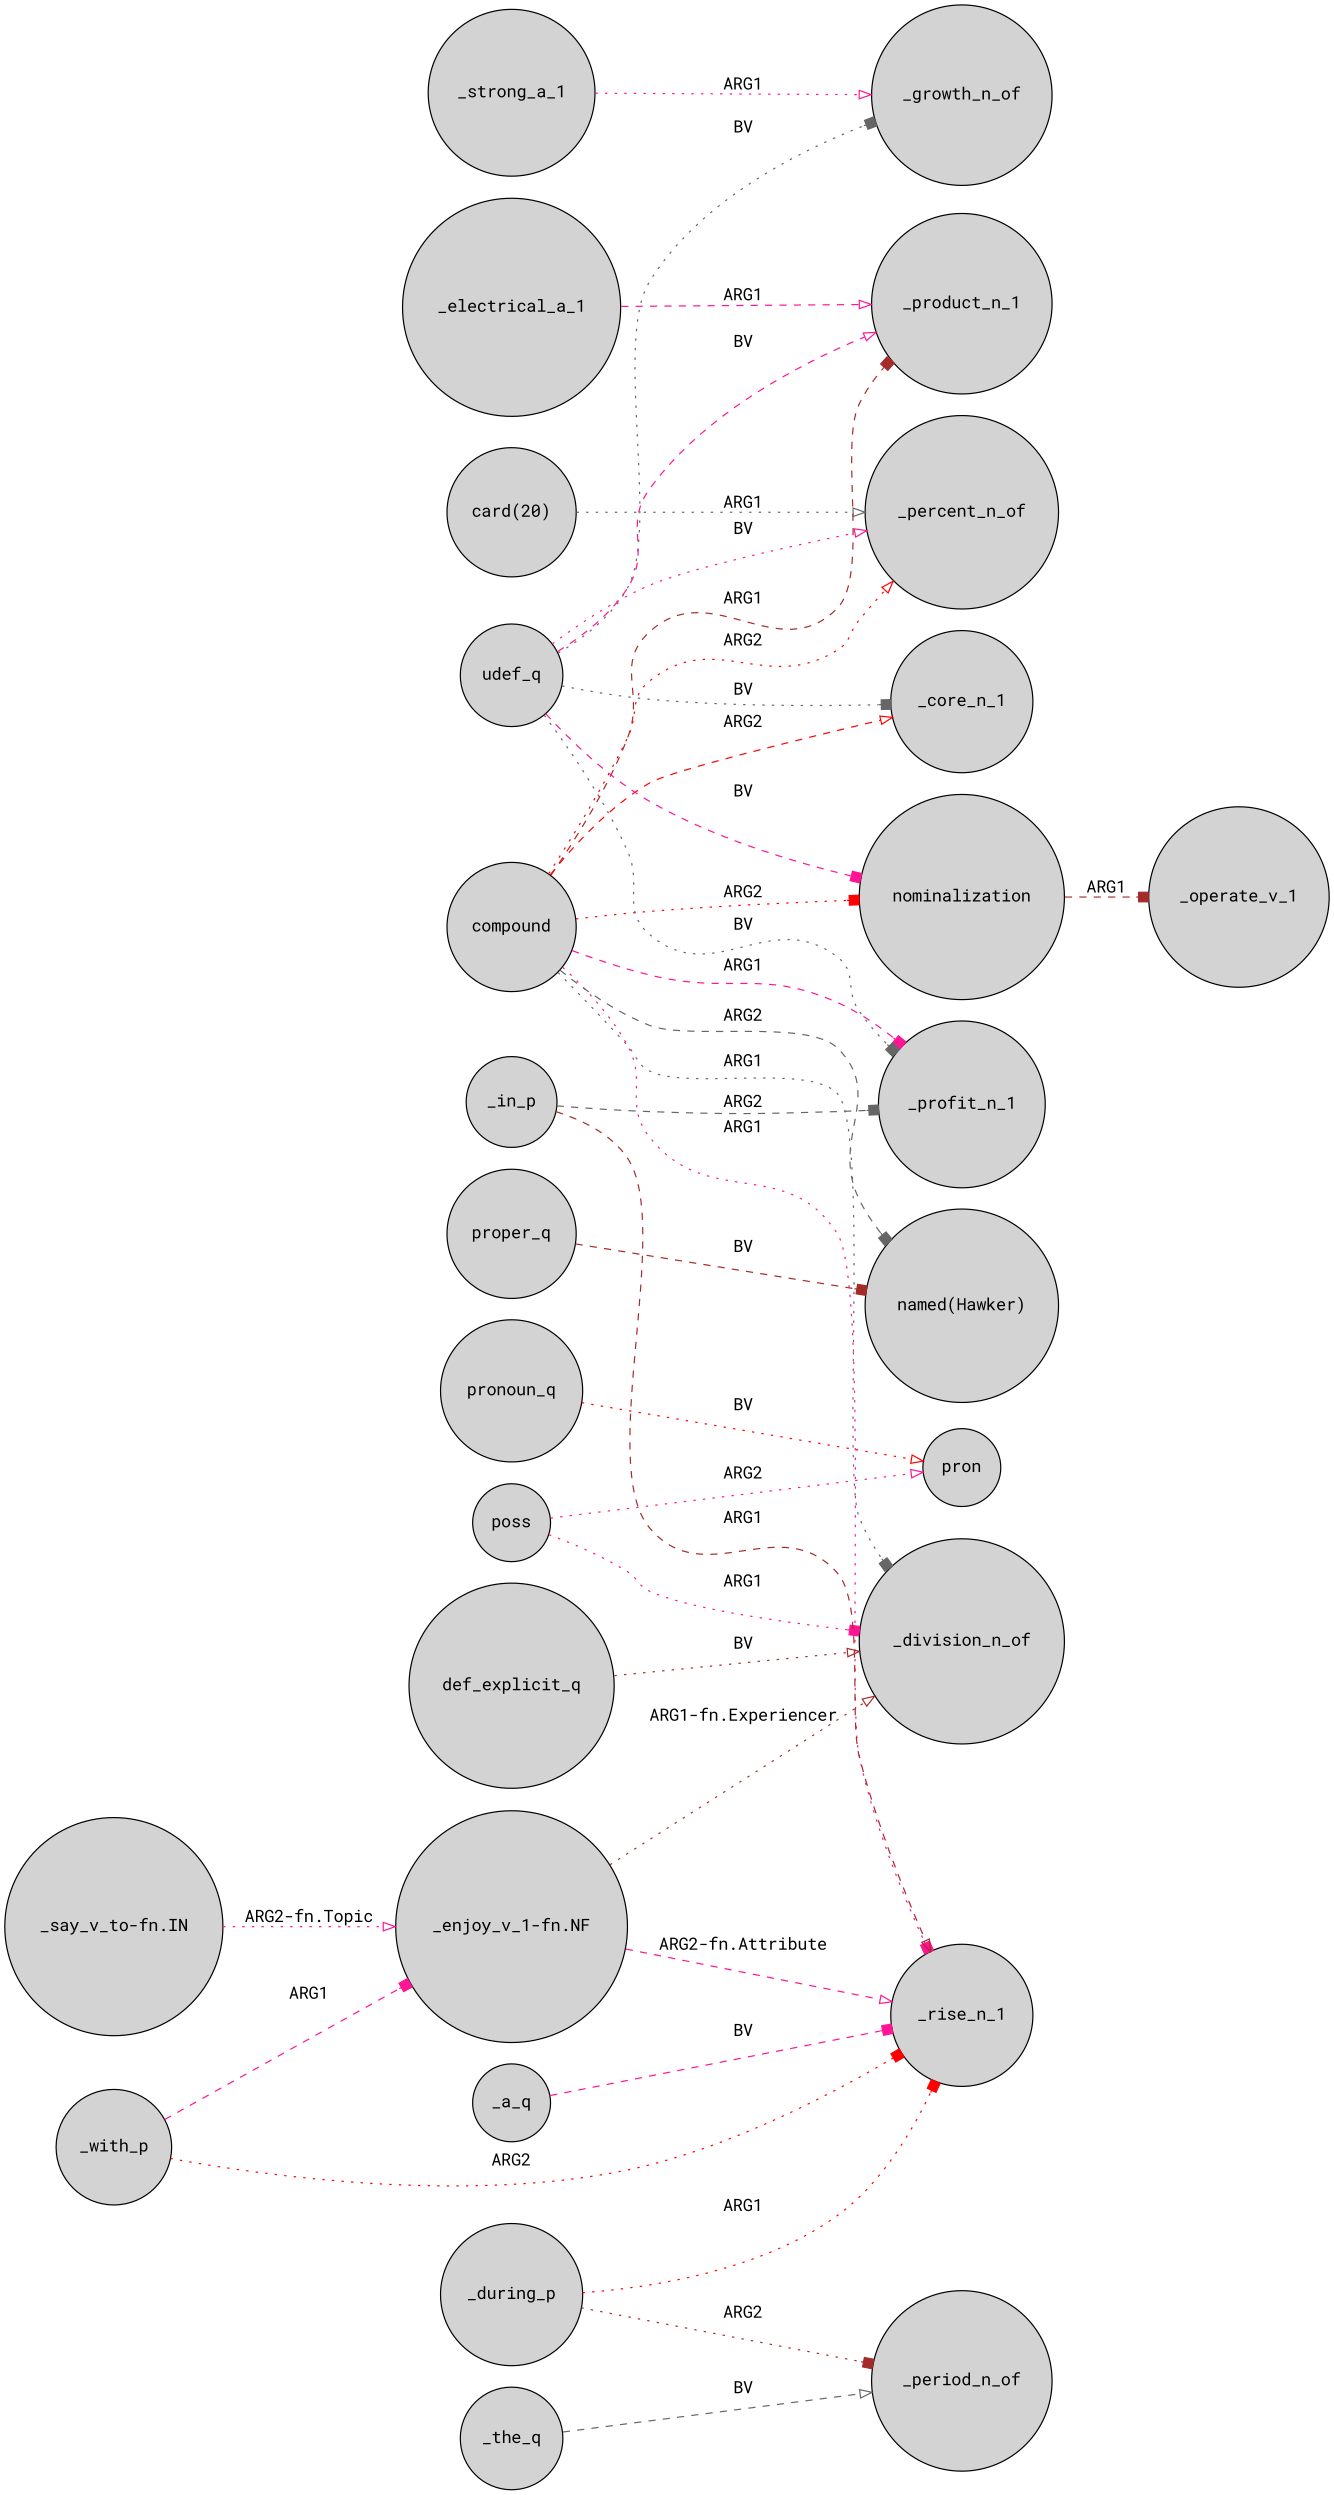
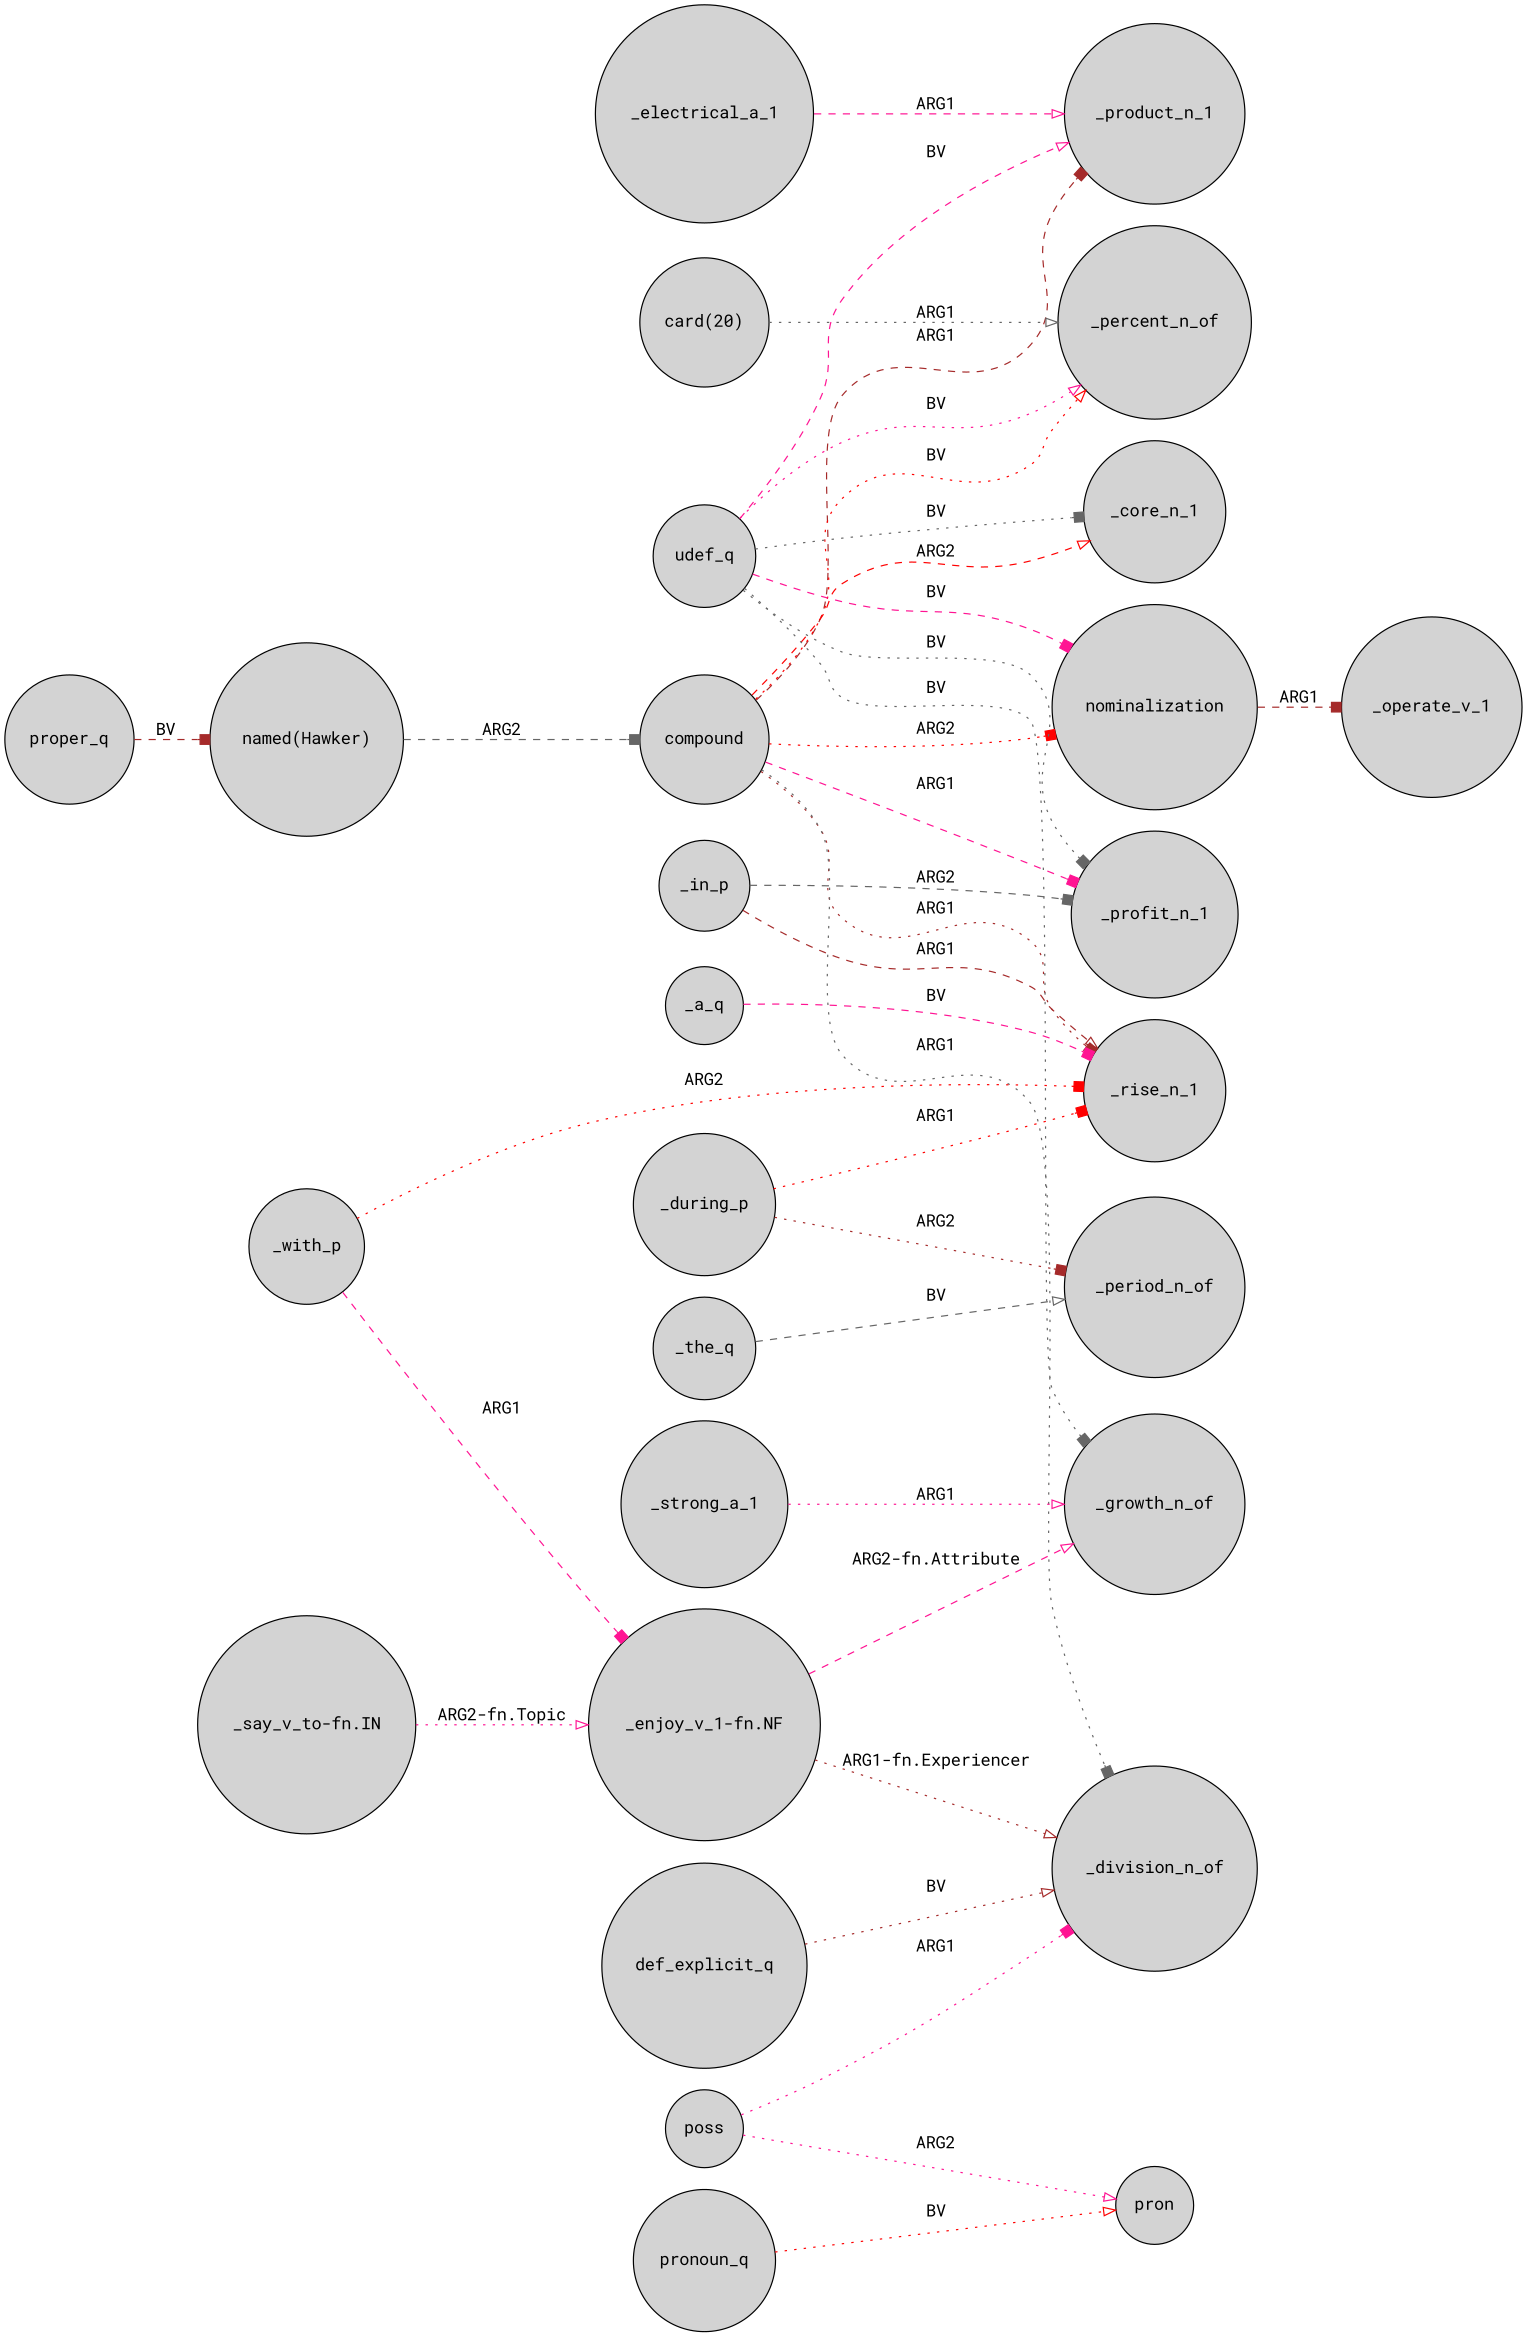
  digraph {
    fontname="Roboto Mono"
    rankdir=LR
    node [fontname="Roboto Mono" shape=circle style=filled]
    edge [arrowhead=box color=deeppink fontname="Roboto Mono" style=dotted]
    _electrical_a_1
    _product_n_1
    compound
    nominalization
    _core_n_1
    _rise_n_1
    _profit_n_1
    "named(Hawker)"
    _division_n_of
    _percent_n_of
    _operate_v_1
    poss
    pron
    _a_q
    "_say_v_to-fn.IN"
    "_enjoy_v_1-fn.NF"
    _growth_n_of
    _with_p
    _during_p
    _period_n_of
    udef_q
    _strong_a_1
    _in_p
    def_explicit_q
    _the_q
    pronoun_q
    proper_q
    "card(20)"
    _electrical_a_1 -> _product_n_1 [arrowhead=onormal label=ARG1 style=dashed]
    compound -> _product_n_1 [color=brown label=ARG1 style=dashed]
    compound -> nominalization [color=red label=ARG2]
    compound -> _core_n_1 [arrowhead=onormal color=red label=ARG2 style=dashed]
-   compound -> _rise_n_1 [label=ARG1]
+   compound -> _rise_n_1 [color=brown label=ARG1]
    compound -> _profit_n_1 [label=ARG1 style=dashed]
-   compound -> "named(Hawker)" [color=gray40 label=ARG2 style=dashed]
+   "named(Hawker)" -> compound [color=gray40 label=ARG2 style=dashed]
    compound -> _division_n_of [color=gray40 label=ARG1]
-   compound -> _percent_n_of [arrowhead=onormal color=red label=ARG2]
+   compound -> _percent_n_of [arrowhead=onormal color=red label=BV]
    nominalization -> _operate_v_1 [color=brown label=ARG1 style=dashed]
    poss -> _division_n_of [label=ARG1]
    poss -> pron [arrowhead=onormal label=ARG2]
    _a_q -> _rise_n_1 [label=BV style=dashed]
    "_say_v_to-fn.IN" -> "_enjoy_v_1-fn.NF" [arrowhead=onormal label="ARG2-fn.Topic"]
    "_enjoy_v_1-fn.NF" -> _division_n_of [arrowhead=onormal color=brown label="ARG1-fn.Experiencer"]
-   "_enjoy_v_1-fn.NF" -> _rise_n_1 [arrowhead=onormal label="ARG2-fn.Attribute" style=dashed]
+   "_enjoy_v_1-fn.NF" -> _growth_n_of [arrowhead=onormal label="ARG2-fn.Attribute" style=dashed]
    _with_p -> _rise_n_1 [color=red label=ARG2]
    _with_p -> "_enjoy_v_1-fn.NF" [label=ARG1 style=dashed]
    _during_p -> _rise_n_1 [color=red label=ARG1]
    _during_p -> _period_n_of [color=brown label=ARG2]
    udef_q -> _product_n_1 [arrowhead=onormal label=BV style=dashed]
    udef_q -> nominalization [label=BV style=dashed]
    udef_q -> _core_n_1 [color=gray40 label=BV]
    udef_q -> _profit_n_1 [color=gray40 label=BV]
    udef_q -> _percent_n_of [arrowhead=onormal label=BV]
    udef_q -> _growth_n_of [color=gray40 label=BV]
    _strong_a_1 -> _growth_n_of [arrowhead=onormal label=ARG1]
    _in_p -> _rise_n_1 [arrowhead=onormal color=brown label=ARG1 style=dashed]
    _in_p -> _profit_n_1 [color=gray40 label=ARG2 style=dashed]
    def_explicit_q -> _division_n_of [arrowhead=onormal color=brown label=BV]
    _the_q -> _period_n_of [arrowhead=onormal color=gray40 label=BV style=dashed]
    pronoun_q -> pron [arrowhead=onormal color=red label=BV]
    proper_q -> "named(Hawker)" [color=brown label=BV style=dashed]
    "card(20)" -> _percent_n_of [arrowhead=onormal color=gray40 label=ARG1]
  }
